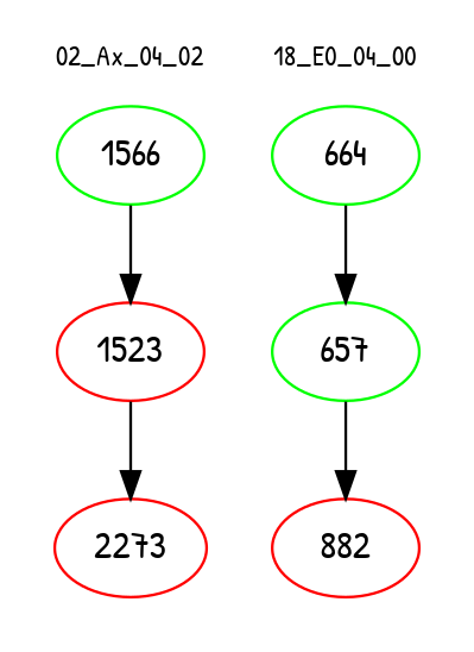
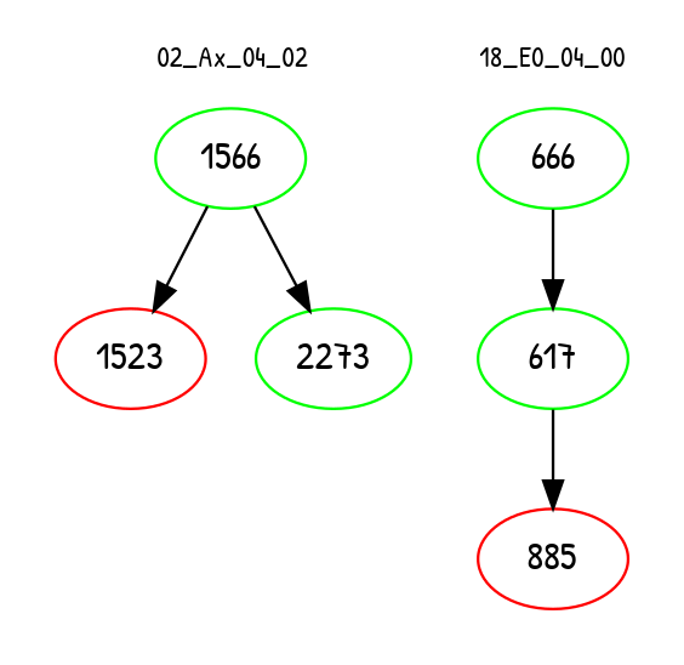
  digraph {
    fontname="Patrick Hand"
    node [color=green fontname="Patrick Hand"]
    edge [color=black fontname="Patrick Hand"]
    n1 [label=1566]
    n2 [color=red label=1523]
-   n3 [color=red label=2273]
-   n4 [label=664]
-   n5 [label=657]
-   n6 [color=red label=882]
+   n3 [label=2273]
+   n4 [label=666]
+   n5 [label=617]
+   n6 [color=red label=885]
    subgraph cluster_1 {
      color=white
      fontsize=10
      label="02_Ax_04_02"
      n1
      n2
      n3
    }
    subgraph cluster_2 {
      color=white
      fontsize=10
      label="18_E0_04_00"
      n4
      n5
      n6
    }
    n1 -> n2
-   n2 -> n3
+   n1 -> n3
    n4 -> n5
    n5 -> n6
  }
